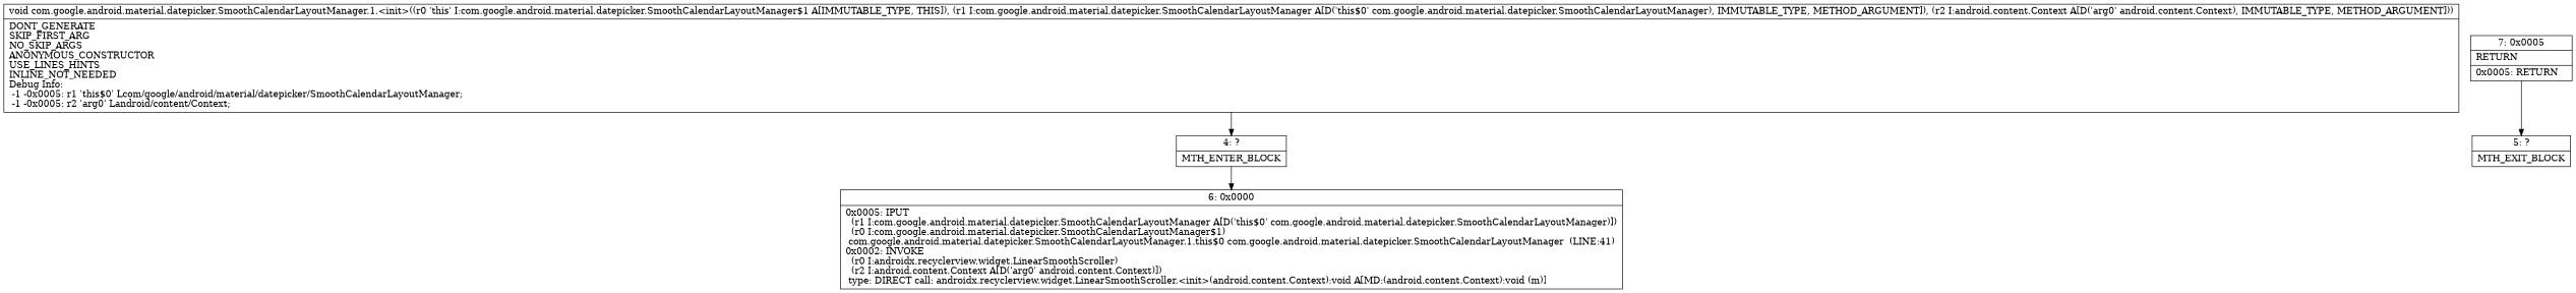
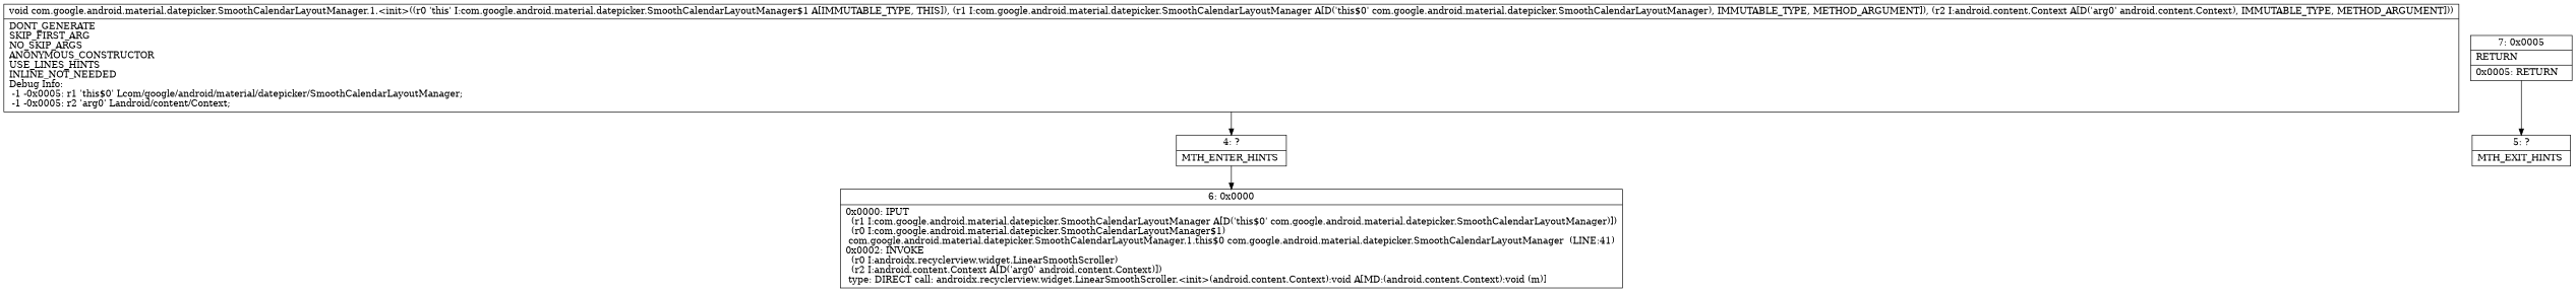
  digraph {
    node [shape=record]
-   n1 [label="{4\:\ ?|MTH_ENTER_BLOCK\l}"]
-   n2 [label="{6\:\ 0x0000|0x0005: IPUT  \l  (r1 I:com.google.android.material.datepicker.SmoothCalendarLayoutManager A[D('this$0' com.google.android.material.datepicker.SmoothCalendarLayoutManager)])\l  (r0 I:com.google.android.material.datepicker.SmoothCalendarLayoutManager$1)\l com.google.android.material.datepicker.SmoothCalendarLayoutManager.1.this$0 com.google.android.material.datepicker.SmoothCalendarLayoutManager  (LINE:41)\l0x0002: INVOKE  \l  (r0 I:androidx.recyclerview.widget.LinearSmoothScroller)\l  (r2 I:android.content.Context A[D('arg0' android.content.Context)])\l type: DIRECT call: androidx.recyclerview.widget.LinearSmoothScroller.\<init\>(android.content.Context):void A[MD:(android.content.Context):void (m)]\l}"]
+   n1 [label="{4\:\ ?|MTH_ENTER_HINTS\l}"]
+   n2 [label="{6\:\ 0x0000|0x0000: IPUT  \l  (r1 I:com.google.android.material.datepicker.SmoothCalendarLayoutManager A[D('this$0' com.google.android.material.datepicker.SmoothCalendarLayoutManager)])\l  (r0 I:com.google.android.material.datepicker.SmoothCalendarLayoutManager$1)\l com.google.android.material.datepicker.SmoothCalendarLayoutManager.1.this$0 com.google.android.material.datepicker.SmoothCalendarLayoutManager  (LINE:41)\l0x0002: INVOKE  \l  (r0 I:androidx.recyclerview.widget.LinearSmoothScroller)\l  (r2 I:android.content.Context A[D('arg0' android.content.Context)])\l type: DIRECT call: androidx.recyclerview.widget.LinearSmoothScroller.\<init\>(android.content.Context):void A[MD:(android.content.Context):void (m)]\l}"]
    n3 [label="{7\:\ 0x0005|RETURN\l|0x0005: RETURN   \l}"]
-   n4 [label="{5\:\ ?|MTH_EXIT_BLOCK\l}"]
+   n4 [label="{5\:\ ?|MTH_EXIT_HINTS\l}"]
    n5 [label="{void com.google.android.material.datepicker.SmoothCalendarLayoutManager.1.\<init\>((r0 'this' I:com.google.android.material.datepicker.SmoothCalendarLayoutManager$1 A[IMMUTABLE_TYPE, THIS]), (r1 I:com.google.android.material.datepicker.SmoothCalendarLayoutManager A[D('this$0' com.google.android.material.datepicker.SmoothCalendarLayoutManager), IMMUTABLE_TYPE, METHOD_ARGUMENT]), (r2 I:android.content.Context A[D('arg0' android.content.Context), IMMUTABLE_TYPE, METHOD_ARGUMENT]))  | DONT_GENERATE\lSKIP_FIRST_ARG\lNO_SKIP_ARGS\lANONYMOUS_CONSTRUCTOR\lUSE_LINES_HINTS\lINLINE_NOT_NEEDED\lDebug Info:\l  \-1 \-0x0005: r1 'this$0' Lcom\/google\/android\/material\/datepicker\/SmoothCalendarLayoutManager;\l  \-1 \-0x0005: r2 'arg0' Landroid\/content\/Context;\l}"]
    n1 -> n2
    n3 -> n4
    n5 -> n1
  }
